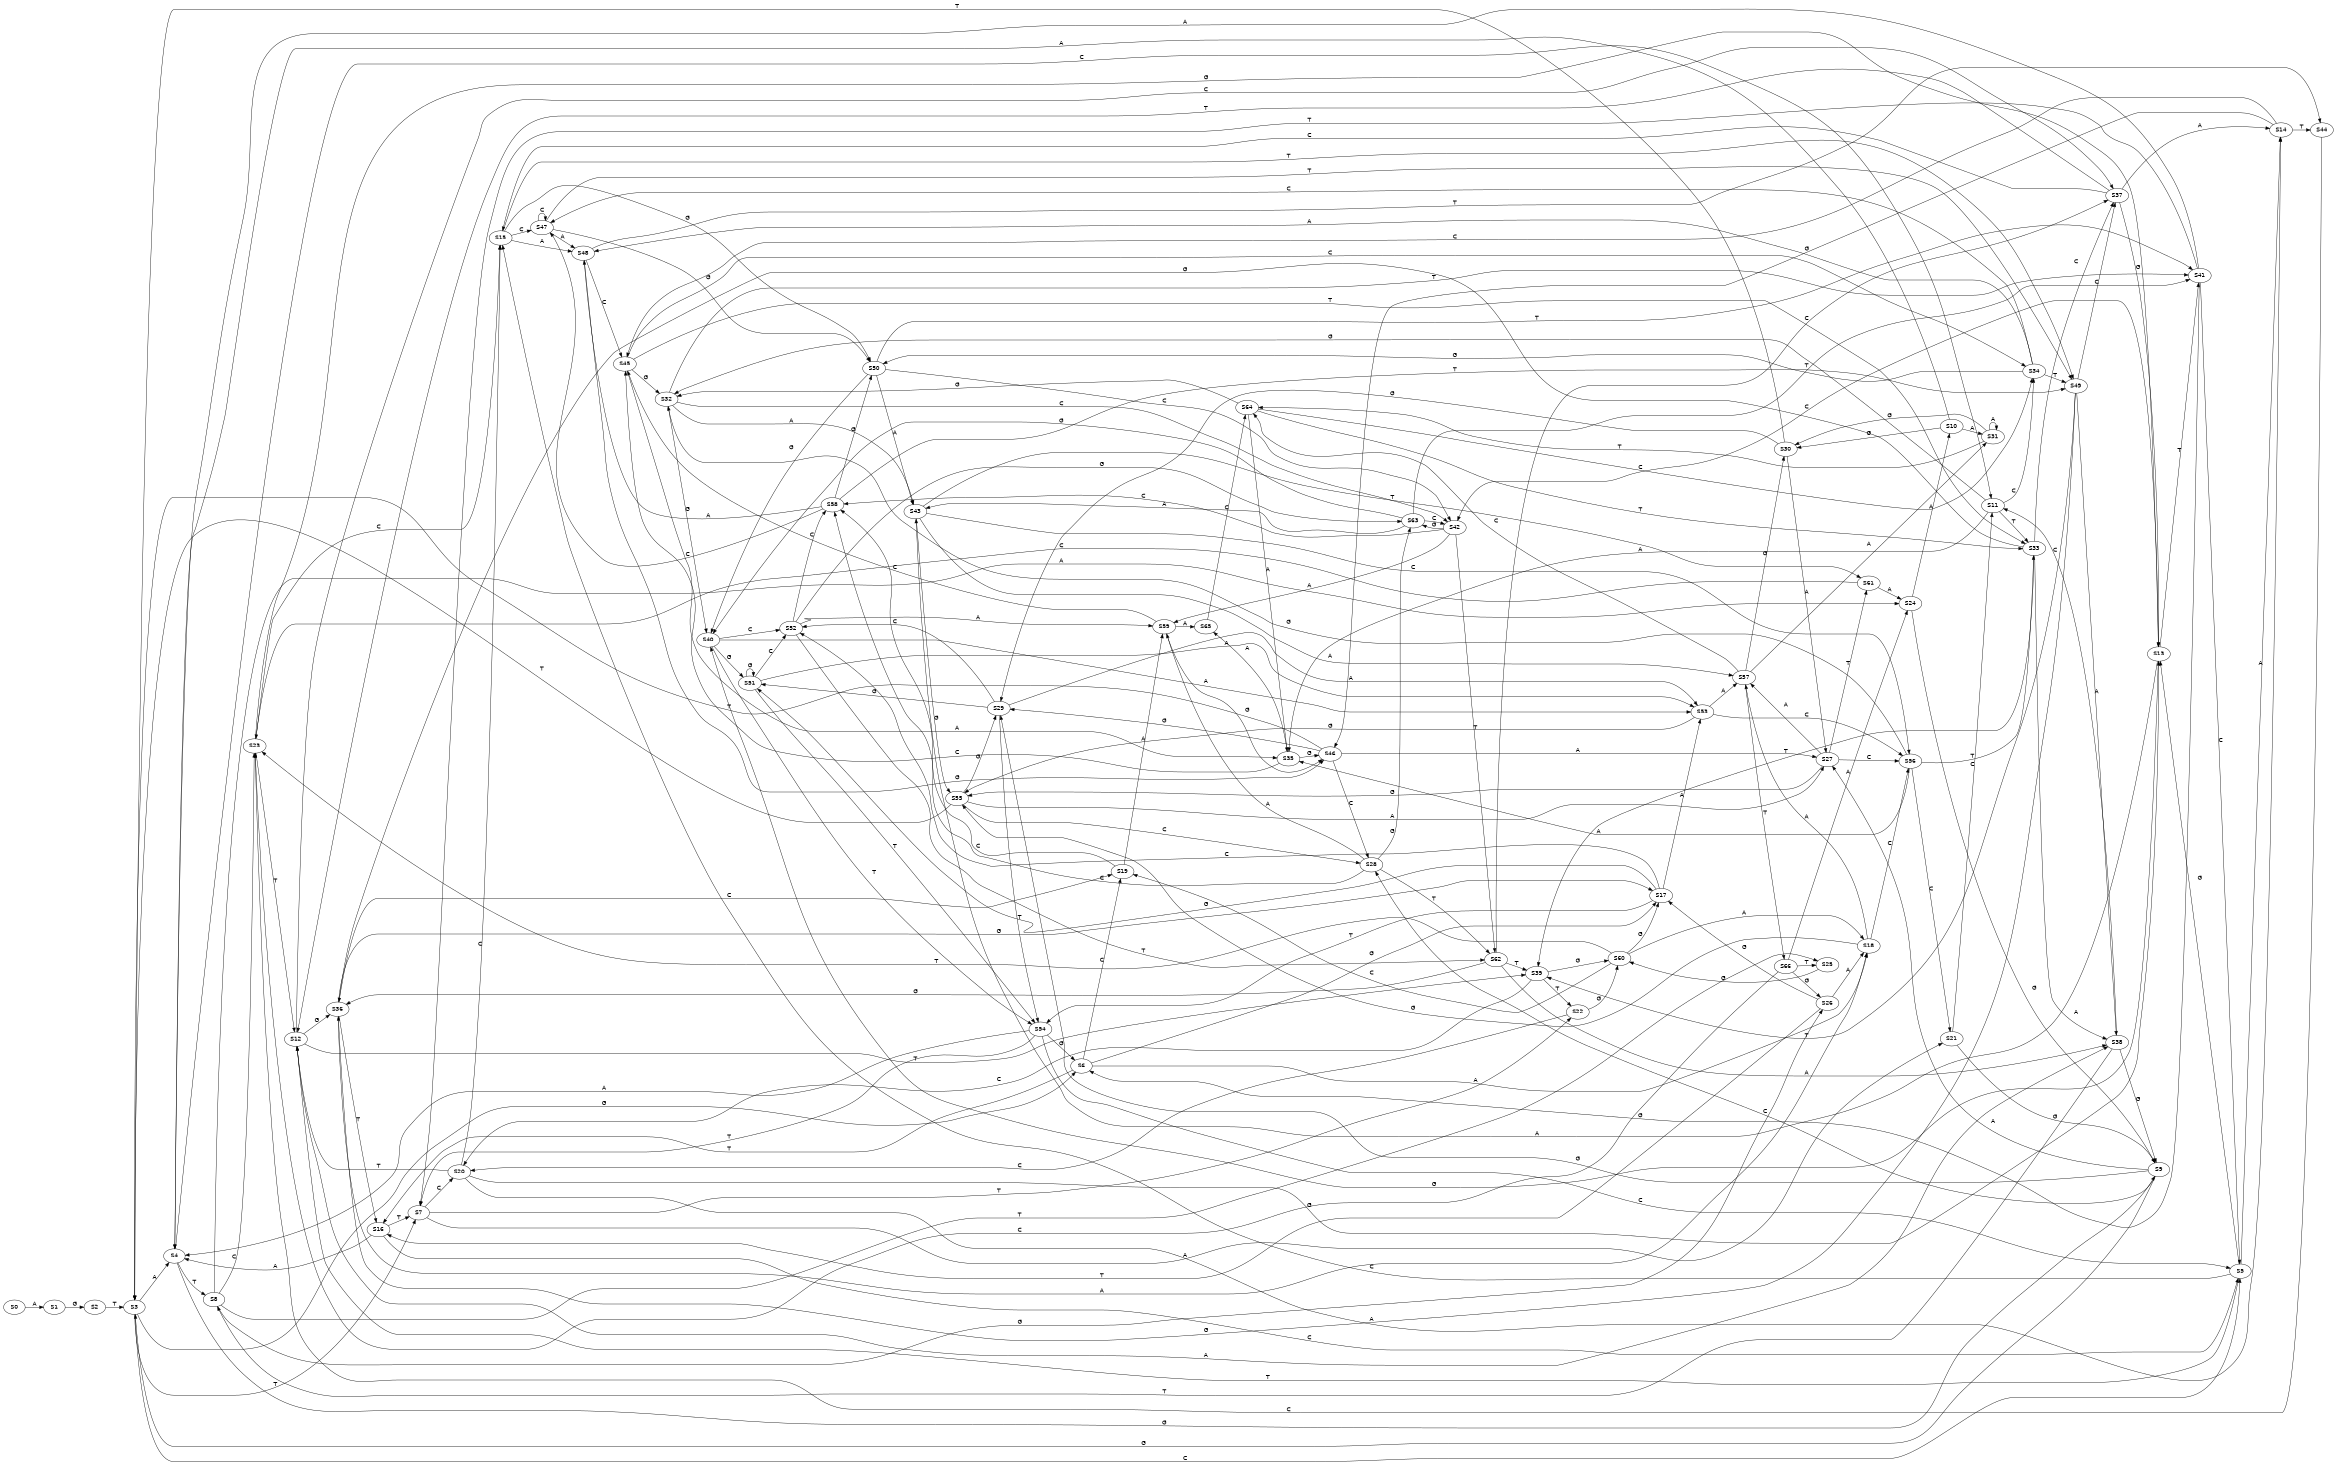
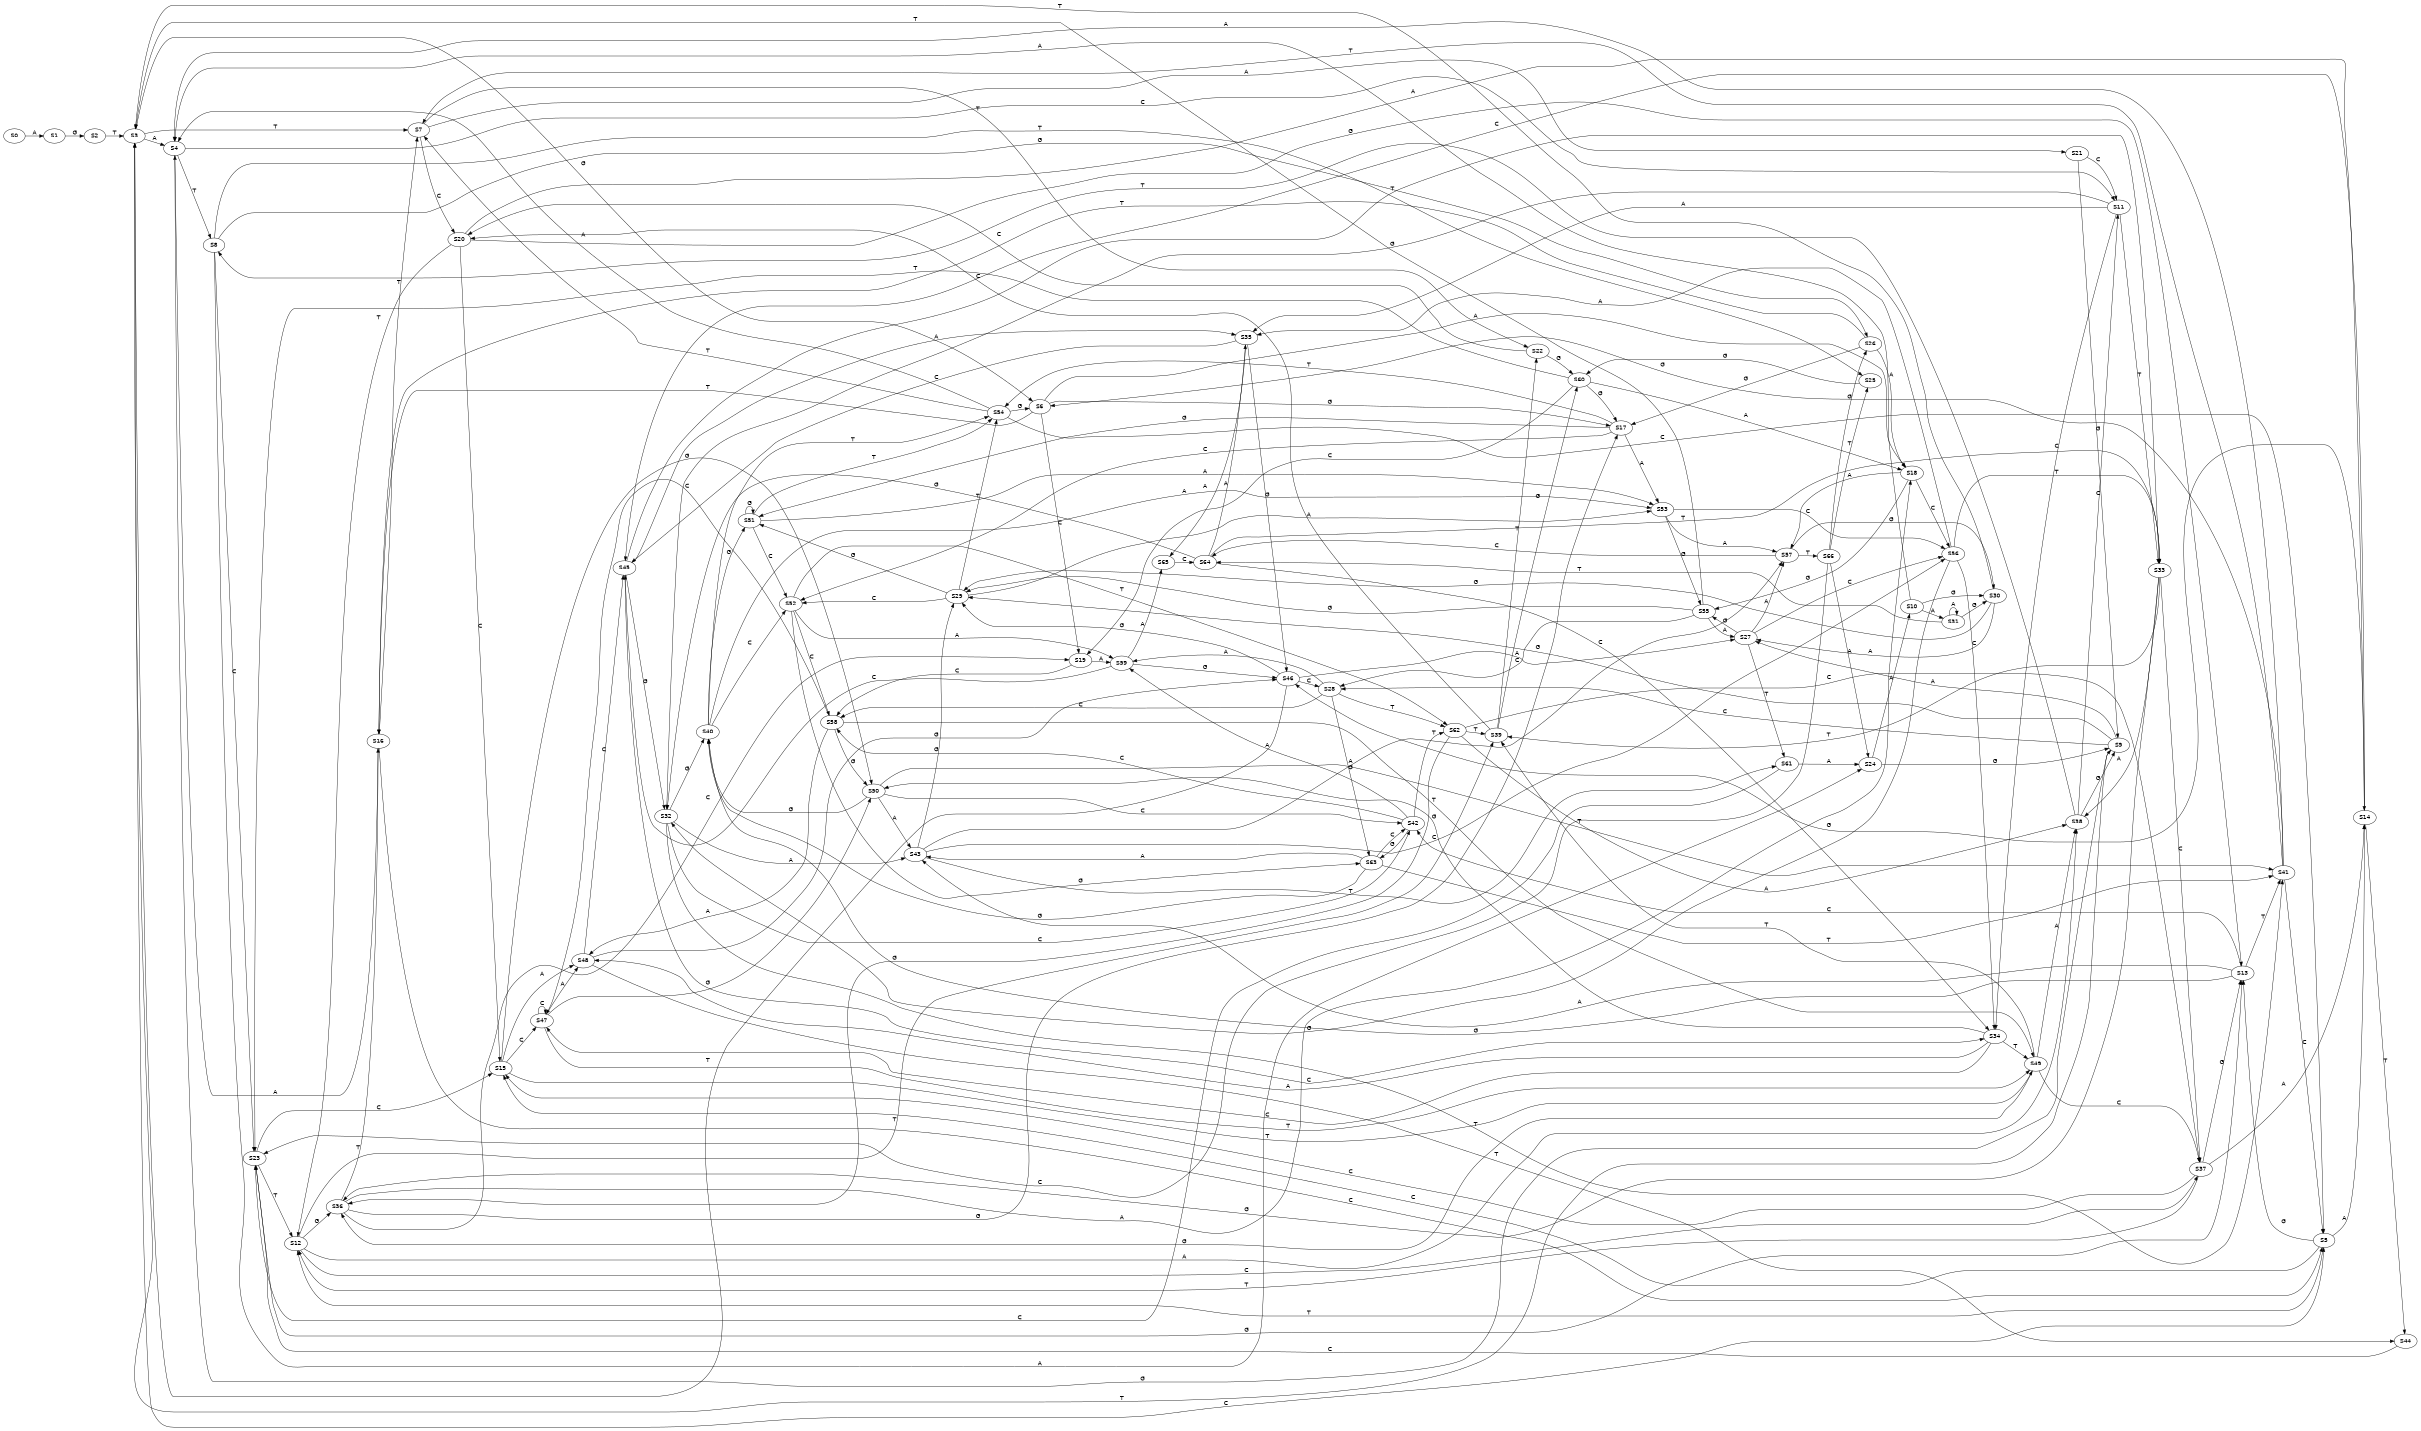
  strict digraph {
    fontname="DejaVu Sans"
    rankdir=LR
    node [fontname="DejaVu Sans"]
    edge [fontname="DejaVu Sans"]
    S0
    S1
    S2
    S3
    S4
    S5
    S6
    S7
    S8
    S9
    S11
    S12
    S13
    S14
    S15
    S16
    S17
    S18
    S19
    S20
    S21
    S22
    S23
    S24
    S25
    S26
    S27
    S28
    S29
    S10
    S30
    S31
    S32
    S33
    S34
    S35
    S36
    S37
    S38
    S39
    S40
    S41
    S42
    S43
    S44
    S45
    S46
    S47
    S48
    S49
    S50
    S51
    S52
    S53
    S54
    S55
    S56
    S57
    S58
    S59
    S60
    S61
    S62
    S63
    S64
    S65
    S66
    S0 -> S1 [label=A]
    S1 -> S2 [label=G]
    S2 -> S3 [label=T]
    S3 -> S4 [label=A]
    S3 -> S5 [label=C]
    S3 -> S6 [label=G]
    S3 -> S7 [label=T]
    S4 -> S8 [label=T]
    S4 -> S9 [label=G]
    S4 -> S11 [label=C]
    S5 -> S12 [label=T]
    S5 -> S13 [label=G]
    S5 -> S14 [label=A]
    S5 -> S15 [label=C]
    S6 -> S16 [label=T]
    S6 -> S17 [label=G]
    S6 -> S18 [label=A]
    S6 -> S19 [label=C]
    S7 -> S20 [label=C]
    S7 -> S21 [label=A]
    S7 -> S22 [label=T]
    S8 -> S23 [label=C]
    S8 -> S24 [label=A]
    S8 -> S25 [label=T]
    S8 -> S26 [label=G]
-   S9 -> S3 [label=G]
+   S9 -> S3 [label=T]
    S9 -> S27 [label=A]
    S9 -> S28 [label=C]
    S9 -> S29 [label=G]
    S11 -> S32 [label=G]
    S11 -> S33 [label=T]
    S11 -> S34 [label=C]
    S11 -> S35 [label=A]
    S12 -> S36 [label=G]
    S12 -> S37 [label=C]
    S12 -> S38 [label=A]
    S12 -> S39 [label=T]
    S13 -> S40 [label=G]
    S13 -> S41 [label=T]
    S13 -> S42 [label=C]
    S13 -> S43 [label=A]
    S14 -> S44 [label=T]
    S14 -> S45 [label=C]
    S14 -> S46 [label=G]
    S15 -> S47 [label=C]
    S15 -> S48 [label=A]
    S15 -> S49 [label=T]
    S15 -> S50 [label=G]
    S16 -> S4 [label=A]
    S16 -> S5 [label=C]
    S16 -> S7 [label=T]
    S17 -> S51 [label=G]
    S17 -> S52 [label=C]
    S17 -> S53 [label=A]
    S17 -> S54 [label=T]
    S18 -> S55 [label=G]
    S18 -> S56 [label=C]
    S18 -> S57 [label=A]
    S19 -> S58 [label=C]
    S19 -> S59 [label=A]
    S20 -> S12 [label=T]
    S20 -> S13 [label=G]
    S20 -> S14 [label=A]
    S20 -> S15 [label=C]
    S21 -> S9 [label=G]
    S21 -> S11 [label=C]
    S22 -> S20 [label=C]
    S22 -> S60 [label=G]
    S23 -> S12 [label=T]
    S23 -> S13 [label=G]
    S23 -> S15 [label=C]
    S24 -> S9 [label=G]
    S24 -> S10 [label=A]
    S25 -> S60 [label=G]
    S26 -> S16 [label=T]
    S26 -> S17 [label=G]
    S26 -> S18 [label=A]
    S27 -> S55 [label=G]
    S27 -> S56 [label=C]
    S27 -> S57 [label=A]
    S27 -> S61 [label=T]
    S28 -> S58 [label=C]
    S28 -> S59 [label=A]
    S28 -> S62 [label=T]
    S28 -> S63 [label=G]
    S29 -> S51 [label=G]
    S29 -> S52 [label=C]
    S29 -> S53 [label=A]
    S29 -> S54 [label=T]
    S10 -> S4 [label=A]
    S10 -> S30 [label=G]
    S10 -> S31 [label=A]
    S30 -> S3 [label=T]
    S30 -> S27 [label=A]
    S30 -> S29 [label=G]
    S31 -> S30 [label=G]
    S31 -> S31 [label=A]
    S31 -> S64 [label=T]
    S32 -> S40 [label=G]
    S32 -> S41 [label=T]
    S32 -> S42 [label=C]
    S32 -> S43 [label=A]
    S33 -> S36 [label=G]
    S33 -> S37 [label=C]
    S33 -> S38 [label=A]
    S33 -> S39 [label=T]
    S34 -> S47 [label=C]
    S34 -> S48 [label=A]
    S34 -> S49 [label=T]
    S34 -> S50 [label=G]
    S35 -> S45 [label=C]
    S35 -> S46 [label=G]
    S35 -> S65 [label=A]
    S36 -> S16 [label=T]
    S36 -> S17 [label=G]
    S36 -> S18 [label=A]
    S36 -> S19 [label=C]
    S37 -> S12 [label=T]
    S37 -> S13 [label=G]
    S37 -> S14 [label=A]
    S37 -> S15 [label=C]
    S38 -> S8 [label=T]
    S38 -> S9 [label=G]
    S38 -> S11 [label=C]
    S39 -> S20 [label=C]
    S39 -> S22 [label=T]
    S39 -> S60 [label=G]
    S40 -> S51 [label=G]
    S40 -> S52 [label=C]
    S40 -> S53 [label=A]
    S40 -> S54 [label=T]
    S41 -> S4 [label=A]
    S41 -> S5 [label=C]
    S41 -> S6 [label=G]
    S41 -> S7 [label=T]
    S42 -> S58 [label=C]
    S42 -> S59 [label=A]
    S42 -> S62 [label=T]
    S42 -> S63 [label=G]
-   S43 -> S55 [label=G]
+   S43 -> S29 [label=G]
    S43 -> S56 [label=C]
    S43 -> S57 [label=A]
    S43 -> S61 [label=T]
    S44 -> S23 [label=C]
    S45 -> S32 [label=G]
    S45 -> S33 [label=T]
    S45 -> S34 [label=C]
    S45 -> S35 [label=A]
    S46 -> S3 [label=T]
    S46 -> S27 [label=A]
    S46 -> S28 [label=C]
    S46 -> S29 [label=G]
    S47 -> S47 [label=C]
    S47 -> S48 [label=A]
    S47 -> S49 [label=T]
    S47 -> S50 [label=G]
    S48 -> S44 [label=T]
    S48 -> S45 [label=C]
    S48 -> S46 [label=G]
    S49 -> S36 [label=G]
    S49 -> S37 [label=C]
    S49 -> S38 [label=A]
    S49 -> S39 [label=T]
    S50 -> S40 [label=G]
    S50 -> S41 [label=T]
    S50 -> S42 [label=C]
    S50 -> S43 [label=A]
    S51 -> S51 [label=G]
    S51 -> S52 [label=C]
    S51 -> S53 [label=A]
    S51 -> S54 [label=T]
    S52 -> S58 [label=C]
    S52 -> S59 [label=A]
    S52 -> S62 [label=T]
    S52 -> S63 [label=G]
    S53 -> S55 [label=G]
    S53 -> S56 [label=C]
    S53 -> S57 [label=A]
    S54 -> S4 [label=A]
    S54 -> S5 [label=C]
    S54 -> S6 [label=G]
    S54 -> S7 [label=T]
    S55 -> S3 [label=T]
    S55 -> S27 [label=A]
    S55 -> S28 [label=C]
    S55 -> S29 [label=G]
    S56 -> S32 [label=G]
    S56 -> S33 [label=T]
-   S56 -> S21 [label=C]
+   S56 -> S34 [label=C]
    S56 -> S35 [label=A]
    S57 -> S30 [label=G]
-   S57 -> S31 [label=A]
    S57 -> S64 [label=C]
    S57 -> S66 [label=T]
    S58 -> S47 [label=C]
    S58 -> S48 [label=A]
    S58 -> S49 [label=T]
    S58 -> S50 [label=G]
    S59 -> S45 [label=C]
    S59 -> S46 [label=G]
    S59 -> S65 [label=A]
    S60 -> S17 [label=G]
    S60 -> S18 [label=A]
    S60 -> S19 [label=C]
    S60 -> S23 [label=T]
    S61 -> S23 [label=C]
    S61 -> S24 [label=A]
    S62 -> S36 [label=G]
    S62 -> S37 [label=C]
    S62 -> S38 [label=A]
    S62 -> S39 [label=T]
    S63 -> S40 [label=G]
    S63 -> S41 [label=T]
    S63 -> S42 [label=C]
    S63 -> S43 [label=A]
    S64 -> S32 [label=G]
    S64 -> S33 [label=T]
    S64 -> S34 [label=C]
    S64 -> S35 [label=A]
    S65 -> S64 [label=C]
    S66 -> S23 [label=C]
    S66 -> S24 [label=A]
    S66 -> S25 [label=T]
    S66 -> S26 [label=G]
  }
